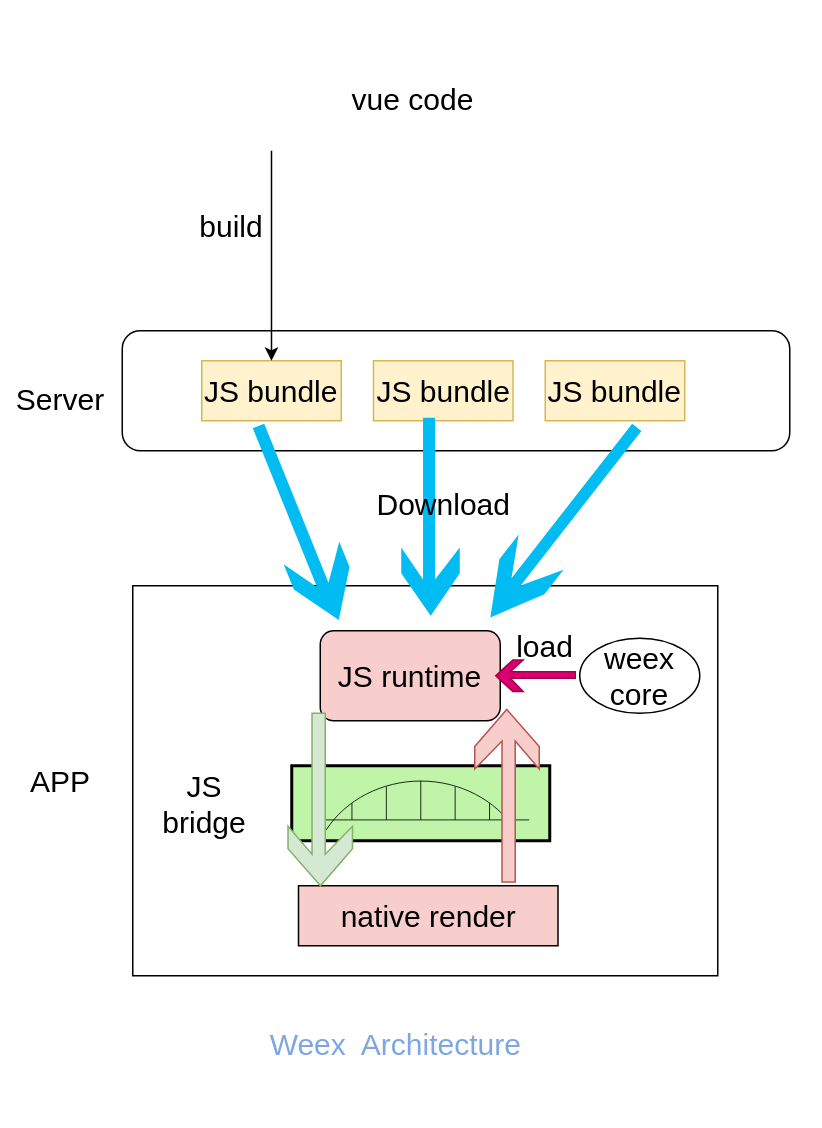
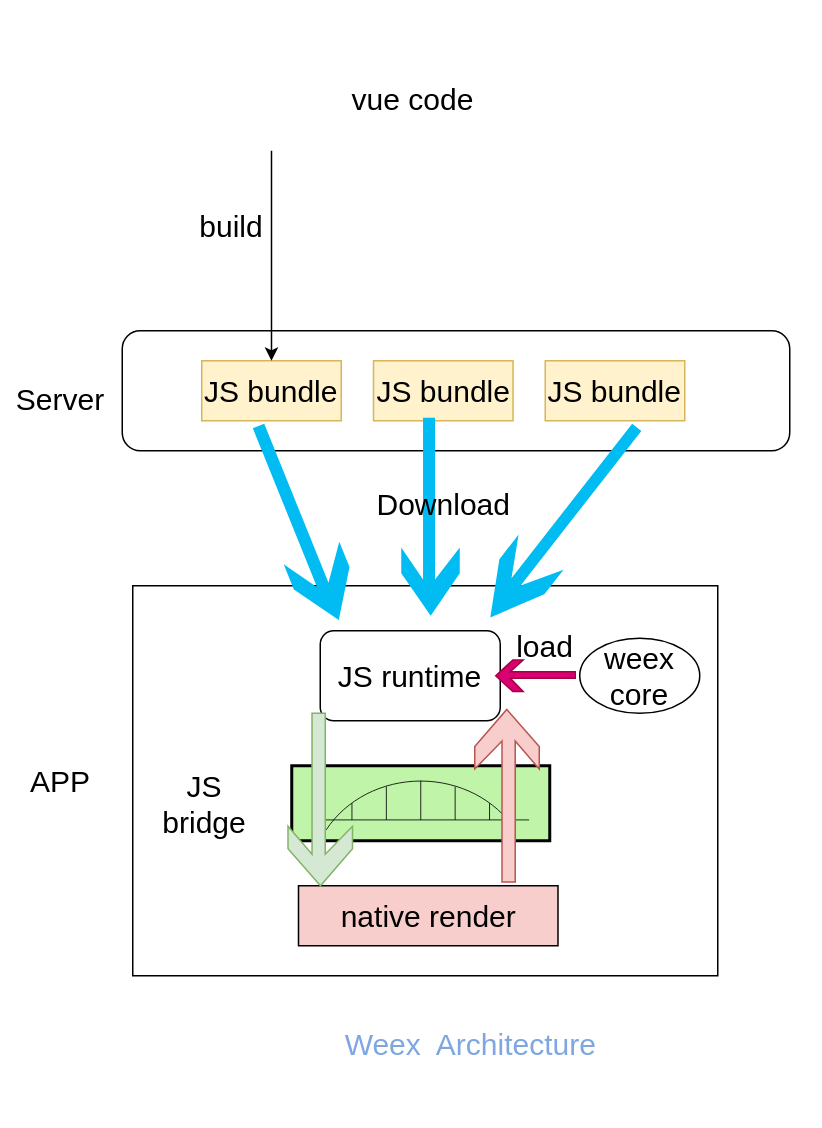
  <mxCell id="0" />
  <mxCell id="1" parent="0" />
  <mxCell id="2" value="" style="rounded=1;whiteSpace=wrap;html=1;fontSize=20;fontColor=#99004D;" vertex="1" parent="1"><mxGeometry x="81" y="220" width="445" height="80" as="geometry" /></mxCell>
- <mxCell id="3" value="Weex&amp;nbsp; Architecture" style="text;html=1;strokeColor=none;fillColor=none;align=center;verticalAlign=middle;whiteSpace=wrap;rounded=0;fontSize=20;fontColor=#7EA6E0;" vertex="1" parent="1"><mxGeometry x="130" y="660" width="267" height="70" as="geometry" /></mxCell>
+ <mxCell id="3" value="Weex&amp;nbsp; Architecture" style="text;html=1;strokeColor=none;fillColor=none;align=center;verticalAlign=middle;whiteSpace=wrap;rounded=0;fontSize=20;fontColor=#7EA6E0;" vertex="1" parent="1"><mxGeometry x="180" y="660" width="267" height="70" as="geometry" /></mxCell>
  <mxCell id="4" value="JS bundle" style="rounded=0;whiteSpace=wrap;html=1;fontSize=20;fillColor=#fff2cc;strokeColor=#d6b656;" vertex="1" parent="1"><mxGeometry x="134" y="240" width="93" height="40" as="geometry" /></mxCell>
  <mxCell id="5" value="" style="rounded=0;whiteSpace=wrap;html=1;fontSize=20;fontColor=#000000;" vertex="1" parent="1"><mxGeometry x="88" y="390" width="390" height="260" as="geometry" /></mxCell>
  <mxCell id="6" value="APP" style="text;html=1;strokeColor=none;fillColor=none;align=center;verticalAlign=middle;whiteSpace=wrap;rounded=0;fontSize=20;fontColor=#000000;" vertex="1" parent="1"><mxGeometry x="20" y="510" width="40" height="20" as="geometry" /></mxCell>
  <mxCell id="7" value="Server" style="text;html=1;strokeColor=none;fillColor=none;align=center;verticalAlign=middle;whiteSpace=wrap;rounded=0;fontSize=20;fontColor=#000000;" vertex="1" parent="1"><mxGeometry x="20" y="255" width="40" height="20" as="geometry" /></mxCell>
- <mxCell id="8" value="JS runtime" style="rounded=1;whiteSpace=wrap;html=1;fontSize=20;fontColor=#000000;fillColor=#f8cecc;" vertex="1" parent="1"><mxGeometry x="213" y="420" width="120" height="60" as="geometry" /></mxCell>
+ <mxCell id="8" value="JS runtime" style="rounded=1;whiteSpace=wrap;html=1;fontSize=20;fontColor=#000000;" vertex="1" parent="1"><mxGeometry x="213" y="420" width="120" height="60" as="geometry" /></mxCell>
  <mxCell id="9" value="weex core" style="ellipse;whiteSpace=wrap;html=1;fontSize=20;fontColor=#000000;" vertex="1" parent="1"><mxGeometry x="386" y="425" width="80" height="50" as="geometry" /></mxCell>
  <mxCell id="10" value="" style="strokeWidth=2;outlineConnect=0;strokeColor=#000000;dashed=0;align=center;html=1;fontSize=8;shape=mxgraph.eip.messaging_bridge;verticalLabelPosition=bottom;verticalAlign=top;fillColor=#c0f5a9;" vertex="1" parent="1"><mxGeometry x="194" y="510" width="172" height="50" as="geometry" /></mxCell>
  <mxCell id="11" value="JS bridge" style="text;html=1;strokeColor=none;fillColor=none;align=center;verticalAlign=middle;whiteSpace=wrap;rounded=0;fontSize=20;fontColor=#000000;" vertex="1" parent="1"><mxGeometry x="116" y="525" width="40" height="20" as="geometry" /></mxCell>
  <mxCell id="12" value="native render" style="rounded=0;whiteSpace=wrap;html=1;fontSize=20;fontColor=#000000;fillColor=#f8cecc;" vertex="1" parent="1"><mxGeometry x="198.5" y="590" width="173" height="40" as="geometry" /></mxCell>
  <mxCell id="13" value="" style="pointerEvents=1;shadow=0;dashed=0;html=1;strokeColor=#82b366;labelPosition=center;verticalLabelPosition=bottom;verticalAlign=top;align=center;shape=mxgraph.mscae.deprecated.poster_arrow;fillColor=#d5e8d4;fontSize=20;" vertex="1" parent="1"><mxGeometry x="191.5" y="475" width="43" height="115" as="geometry" /></mxCell>
  <mxCell id="14" value="" style="pointerEvents=1;shadow=0;dashed=0;html=1;strokeColor=#b85450;labelPosition=center;verticalLabelPosition=bottom;verticalAlign=top;align=center;shape=mxgraph.mscae.deprecated.poster_arrow;fillColor=#f8cecc;fontSize=20;direction=west;" vertex="1" parent="1"><mxGeometry x="316" y="472.5" width="43" height="115" as="geometry" /></mxCell>
  <mxCell id="15" value="" style="shape=image;html=1;verticalAlign=top;verticalLabelPosition=bottom;labelBackgroundColor=#ffffff;imageAspect=0;aspect=fixed;image=https://cdn4.iconfinder.com/data/icons/logos-brands-5/24/vue-dot-js-128.png;fontSize=20;fontColor=#000000;" vertex="1" parent="1"><mxGeometry x="140.5" y="20" width="80" height="80" as="geometry" /></mxCell>
  <mxCell id="16" value="" style="endArrow=classic;html=1;fontSize=20;fontColor=#000000;exitX=0.5;exitY=1;exitDx=0;exitDy=0;entryX=0.5;entryY=0;entryDx=0;entryDy=0;" edge="1" parent="1" source="15" target="4"><mxGeometry width="50" height="50" relative="1" as="geometry"><mxPoint x="16" y="800" as="sourcePoint" /><mxPoint x="66" y="750" as="targetPoint" /></mxGeometry></mxCell>
  <mxCell id="17" value="build" style="text;html=1;strokeColor=none;fillColor=none;align=center;verticalAlign=middle;whiteSpace=wrap;rounded=0;fontSize=20;fontColor=#000000;" vertex="1" parent="1"><mxGeometry x="134" y="140" width="40" height="20" as="geometry" /></mxCell>
  <mxCell id="18" value="vue code" style="text;html=1;strokeColor=none;fillColor=none;align=center;verticalAlign=middle;whiteSpace=wrap;rounded=0;fontSize=20;fontColor=#000000;" vertex="1" parent="1"><mxGeometry x="219.5" y="50" width="110" height="30" as="geometry" /></mxCell>
  <mxCell id="19" value="" style="pointerEvents=1;shadow=0;dashed=0;html=1;strokeColor=#A50040;labelPosition=center;verticalLabelPosition=bottom;verticalAlign=top;align=center;shape=mxgraph.mscae.deprecated.poster_arrow;fillColor=#d80073;fontSize=20;direction=south;fontColor=#ffffff;" vertex="1" parent="1"><mxGeometry x="330" y="439.5" width="53" height="21" as="geometry" /></mxCell>
  <mxCell id="20" value="load" style="text;html=1;strokeColor=none;fillColor=none;align=center;verticalAlign=middle;whiteSpace=wrap;rounded=0;fontSize=20;fontColor=#000000;" vertex="1" parent="1"><mxGeometry x="343" y="420" width="40" height="20" as="geometry" /></mxCell>
  <mxCell id="21" value="JS bundle" style="rounded=0;whiteSpace=wrap;html=1;fontSize=20;fillColor=#fff2cc;strokeColor=#d6b656;" vertex="1" parent="1"><mxGeometry x="248.5" y="240" width="93" height="40" as="geometry" /></mxCell>
  <mxCell id="22" value="" style="pointerEvents=1;shadow=0;dashed=0;html=1;strokeColor=none;labelPosition=center;verticalLabelPosition=bottom;verticalAlign=top;align=center;shape=mxgraph.mscae.deprecated.poster_arrow;fillColor=#00BCF2;fontSize=20;fontColor=#000000;" vertex="1" parent="1"><mxGeometry x="267" y="278" width="39" height="132" as="geometry" /></mxCell>
  <mxCell id="23" value="JS bundle" style="rounded=0;whiteSpace=wrap;html=1;fontSize=20;fillColor=#fff2cc;strokeColor=#d6b656;" vertex="1" parent="1"><mxGeometry x="363" y="240" width="93" height="40" as="geometry" /></mxCell>
  <mxCell id="24" value="" style="pointerEvents=1;shadow=0;dashed=0;html=1;strokeColor=none;labelPosition=center;verticalLabelPosition=bottom;verticalAlign=top;align=center;shape=mxgraph.mscae.deprecated.poster_arrow;fillColor=#00BCF2;fontSize=20;fontColor=#000000;rotation=38;" vertex="1" parent="1"><mxGeometry x="356.5" y="268" width="38" height="160" as="geometry" /></mxCell>
  <mxCell id="25" value="" style="pointerEvents=1;shadow=0;dashed=0;html=1;strokeColor=none;labelPosition=center;verticalLabelPosition=bottom;verticalAlign=top;align=center;shape=mxgraph.mscae.deprecated.poster_arrow;fillColor=#00BCF2;fontSize=20;fontColor=#000000;rotation=338;" vertex="1" parent="1"><mxGeometry x="179" y="278" width="40" height="140" as="geometry" /></mxCell>
  <mxCell id="26" value="Download" style="text;html=1;strokeColor=none;fillColor=none;align=center;verticalAlign=middle;whiteSpace=wrap;rounded=0;fontSize=20;fontColor=#000000;" vertex="1" parent="1"><mxGeometry x="216.5" y="325" width="157" height="20" as="geometry" /></mxCell>
